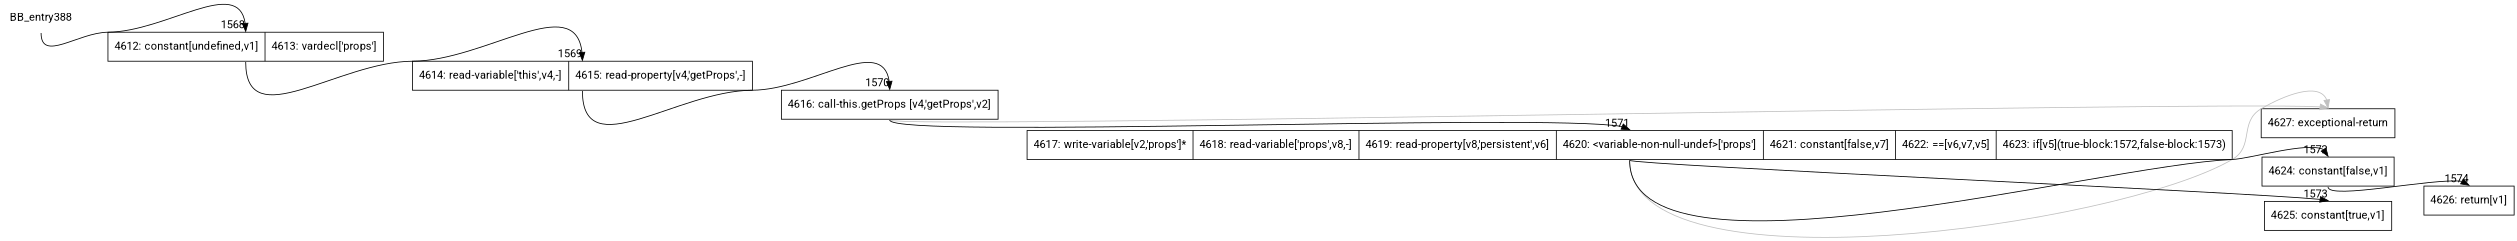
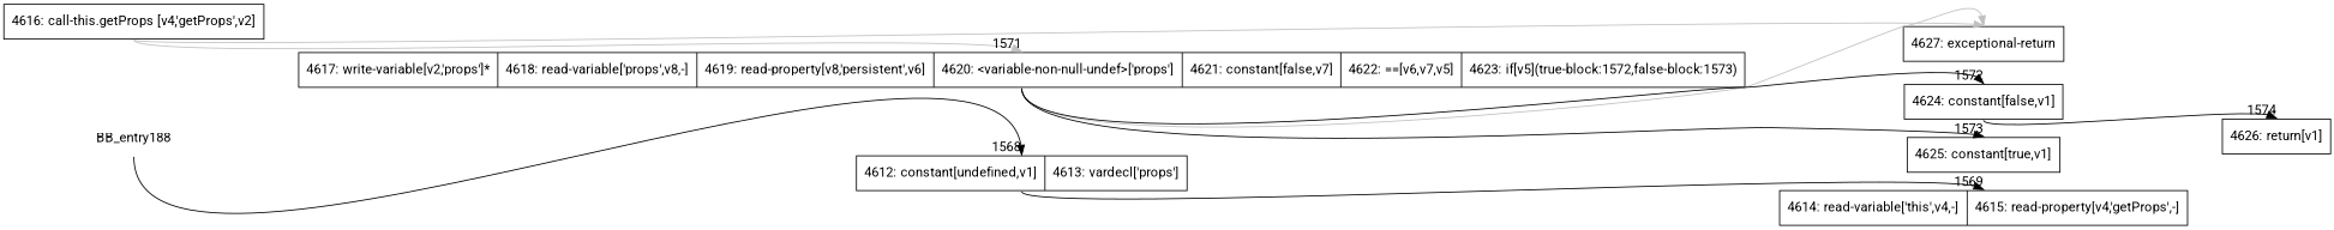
  digraph {
    fontname=Roboto
    rankdir=LR
    node [fontname=Roboto shape=record]
    edge [fontname=Roboto headport=n tailport=s]
-   BB_entry188 [shape=none label=BB_entry388]
+   BB_entry188 [shape=none]
    n2 [label="{4612: constant[undefined,v1]|4613: vardecl['props']}"]
    n3 [label="{4614: read-variable['this',v4,-]|4615: read-property[v4,'getProps',-]}"]
    n4 [label="{4616: call-this.getProps [v4,'getProps',v2]}"]
    n5 [label="{4627: exceptional-return}"]
    n6 [label="{4617: write-variable[v2,'props']*|4618: read-variable['props',v8,-]|4619: read-property[v8,'persistent',v6]|4620: \<variable-non-null-undef\>['props']|4621: constant[false,v7]|4622: ==[v6,v7,v5]|4623: if[v5](true-block:1572,false-block:1573)}"]
    n7 [label="{4624: constant[false,v1]}"]
    n8 [label="{4625: constant[true,v1]}"]
    n9 [label="{4626: return[v1]}"]
    BB_entry188 -> n2 [headlabel="    1568"]
    n2 -> n3 [headlabel="      1569"]
-   n3 -> n4 [headlabel="      1570"]
    n4 -> n5 [color=gray]
-   n4 -> n6 [headlabel="      1571"]
+   n4 -> n6 [headlabel="      1571" color=gray]
    n6 -> n5 [color=gray]
    n6 -> n7 [headlabel="      1572"]
    n6 -> n8 [headlabel="      1573"]
    n7 -> n9 [headlabel="      1574"]
  }
